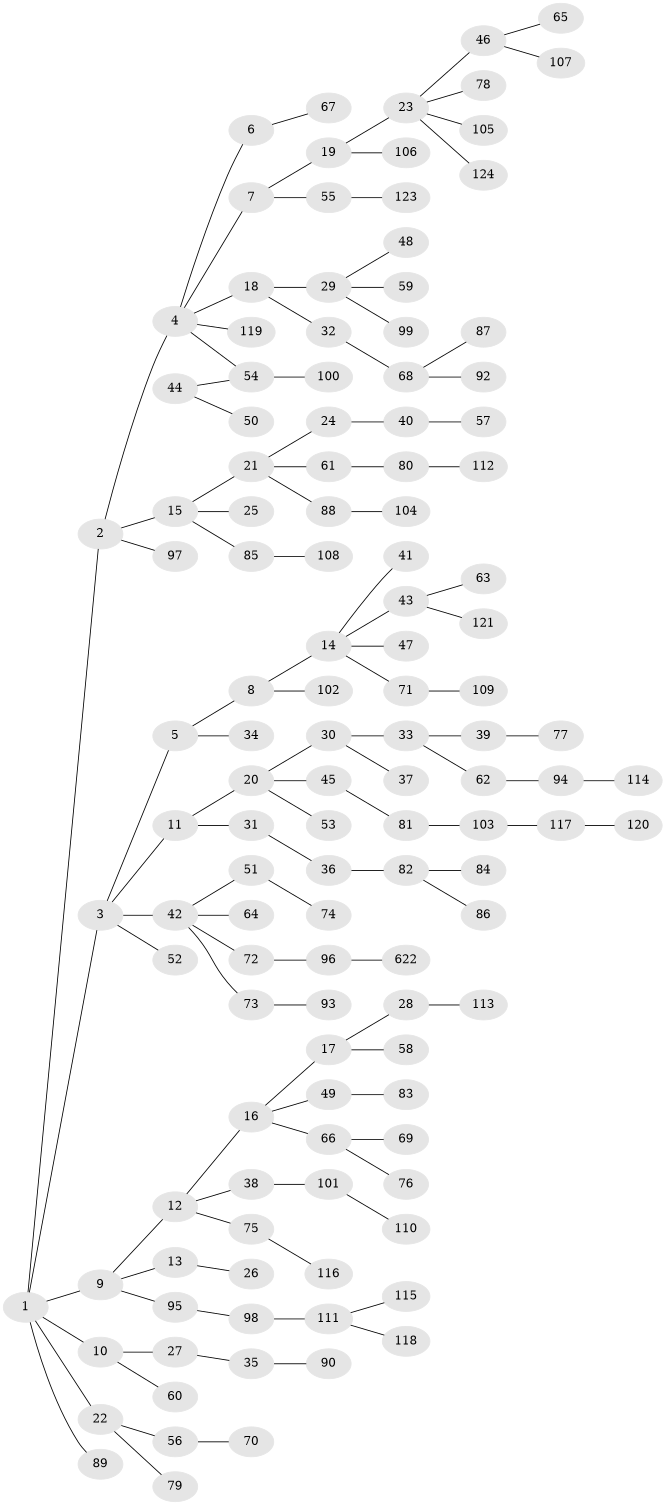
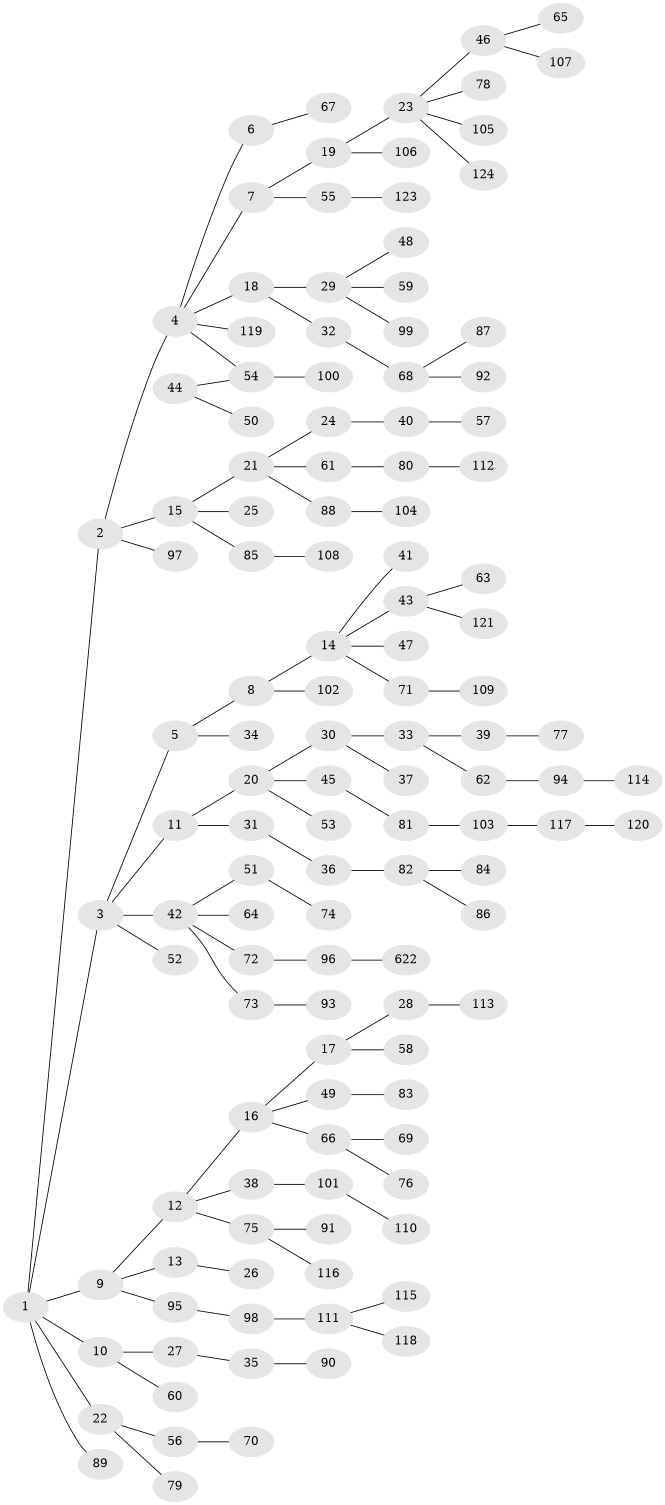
  graph {
    rankdir=LR
    node [color=gray90 style=filled]
    1
    2
    3
    9
    10
    22
    89
    4
    15
    97
    5
    11
    42
    52
    12
    13
    95
    27
    60
    56
    79
    6
    7
    18
    119
    54
    21
    25
    85
    8
    34
    20
    31
    51
    64
    72
    73
    67
    19
    55
    29
    32
    44
    50
    14
    102
    23
    106
    123
    41
    43
    47
    71
    16
    38
    75
    26
    98
    35
    30
    45
    53
    36
    17
    49
    66
    101
+   91
    116
    63
    121
    109
    24
    61
    88
    108
    28
    58
    83
    69
    76
    113
    48
    59
    99
    68
    46
    78
    105
    124
    33
    37
    81
    40
    80
    104
    70
    65
    107
    57
    90
    39
    62
    82
    87
    92
    77
    94
    84
    86
    110
    74
    96
    93
    100
    103
    112
    114
    n119 [label=622]
    117
    111
    115
    118
    120
    1 -- 2
    1 -- 3
    1 -- 9
    1 -- 10
    1 -- 22
    1 -- 89
    2 -- 4
    2 -- 15
    2 -- 97
    3 -- 5
    3 -- 11
    3 -- 42
    3 -- 52
    9 -- 12
    9 -- 13
    9 -- 95
    10 -- 27
    10 -- 60
    22 -- 56
    22 -- 79
    4 -- 6
    4 -- 7
    4 -- 18
    4 -- 119
    4 -- 54
    15 -- 21
    15 -- 25
    15 -- 85
    5 -- 8
    5 -- 34
    11 -- 20
    11 -- 31
    42 -- 51
    42 -- 64
    42 -- 72
    42 -- 73
    12 -- 16
    12 -- 38
    12 -- 75
    13 -- 26
    95 -- 98
    27 -- 35
    56 -- 70
    6 -- 67
    7 -- 19
    7 -- 55
    18 -- 29
    18 -- 32
    54 -- 100
    21 -- 24
    21 -- 61
    21 -- 88
    85 -- 108
    8 -- 14
    8 -- 102
    20 -- 30
    20 -- 45
    20 -- 53
    31 -- 36
    51 -- 74
    72 -- 96
    73 -- 93
    19 -- 23
    19 -- 106
    55 -- 123
    29 -- 48
    29 -- 59
    29 -- 99
    32 -- 68
    44 -- 54
    44 -- 50
    14 -- 41
    14 -- 43
    14 -- 47
    14 -- 71
    23 -- 46
    23 -- 78
    23 -- 105
    23 -- 124
    43 -- 63
    43 -- 121
    71 -- 109
    16 -- 17
    16 -- 49
    16 -- 66
    38 -- 101
+   75 -- 91
    75 -- 116
    98 -- 111
    35 -- 90
    30 -- 33
    30 -- 37
    45 -- 81
    36 -- 82
    17 -- 28
    17 -- 58
    49 -- 83
    66 -- 69
    66 -- 76
    101 -- 110
    24 -- 40
    61 -- 80
    88 -- 104
    28 -- 113
    68 -- 87
    68 -- 92
    46 -- 65
    46 -- 107
    33 -- 39
    33 -- 62
    81 -- 103
    40 -- 57
    80 -- 112
    39 -- 77
    62 -- 94
    82 -- 84
    82 -- 86
    94 -- 114
    96 -- n119
    103 -- 117
    117 -- 120
    111 -- 115
    111 -- 118
  }
